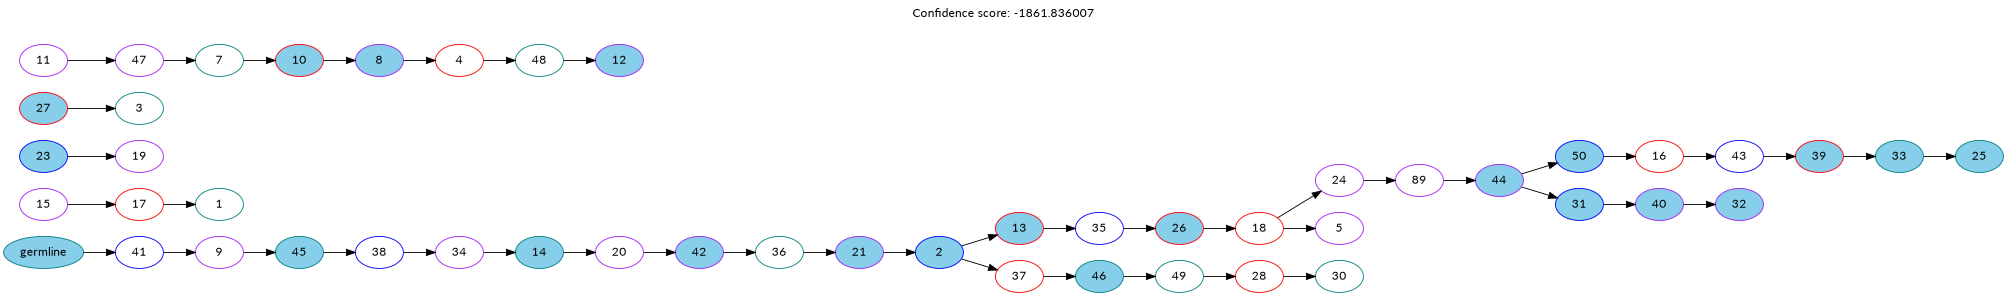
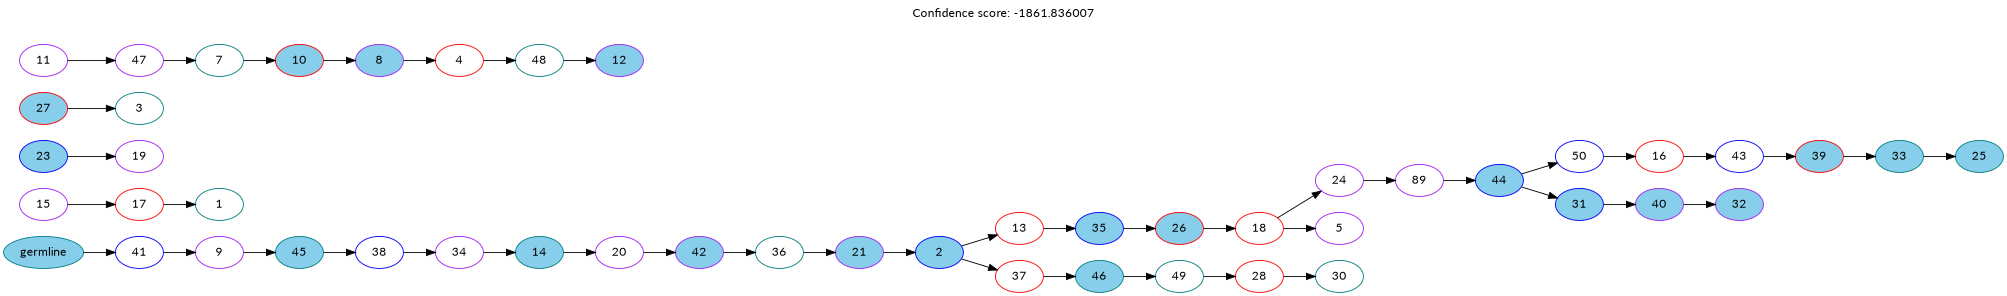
  digraph {
    fontname=Lato
    label="Confidence score: -1861.836007"
    labelloc=t
    rankdir=LR
    node [color=purple fillcolor=white fontname=Lato style=filled]
    edge [fontname=Lato]
    n1 [color=teal fillcolor=skyblue label=33]
    n2 [color=teal fillcolor=skyblue label=25]
    n3 [color=red fillcolor=skyblue label=39]
    n4 [color=blue label=43]
    n5 [color=red label=16]
-   n6 [color=blue fillcolor=skyblue label=50]
+   n6 [color=blue label=50]
    n7 [color=red label=17]
    n8 [color=teal label=1]
    n9 [label=15]
    n10 [fillcolor=skyblue label=32]
    n11 [fillcolor=skyblue label=40]
    n12 [color=blue fillcolor=skyblue label=31]
-   n13 [fillcolor=skyblue label=44]
+   n13 [color=blue fillcolor=skyblue label=44]
    n14 [label=89]
    n15 [label=24]
    n16 [label=5]
    n17 [color=red label=18]
    n18 [color=red fillcolor=skyblue label=26]
-   n19 [color=blue label=35]
-   n20 [color=red fillcolor=skyblue label=13]
+   n19 [color=blue fillcolor=skyblue label=35]
+   n20 [color=red label=13]
    n21 [color=blue fillcolor=skyblue label=23]
    n22 [label=19]
    n23 [color=teal label=3]
    n24 [color=red fillcolor=skyblue label=27]
    n25 [fillcolor=skyblue label=12]
    n26 [color=teal label=48]
    n27 [color=red label=4]
    n28 [fillcolor=skyblue label=8]
    n29 [color=red fillcolor=skyblue label=10]
    n30 [color=teal label=7]
    n31 [label=47]
    n32 [label=11]
    n33 [color=teal label=30]
    n34 [color=red label=28]
    n35 [color=teal label=49]
    n36 [color=teal fillcolor=skyblue label=46]
    n37 [color=red label=37]
    n38 [color=blue fillcolor=skyblue label=2]
    n39 [fillcolor=skyblue label=21]
    n40 [color=teal label=36]
    n41 [fillcolor=skyblue label=42]
    n42 [label=20]
    n43 [color=teal fillcolor=skyblue label=14]
    n44 [label=34]
    n45 [color=blue label=38]
    n46 [color=teal fillcolor=skyblue label=45]
    n47 [label=9]
    n48 [color=blue label=41]
    n49 [color=teal fillcolor=skyblue label=germline]
    n1 -> n2
    n3 -> n1
    n4 -> n3
    n5 -> n4
    n6 -> n5
    n7 -> n8
    n9 -> n7
    n11 -> n10
    n12 -> n11
    n13 -> n6
    n13 -> n12
    n14 -> n13
    n15 -> n14
    n17 -> n15
    n17 -> n16
    n18 -> n17
    n19 -> n18
    n20 -> n19
    n21 -> n22
    n24 -> n23
    n26 -> n25
    n27 -> n26
    n28 -> n27
    n29 -> n28
    n30 -> n29
    n31 -> n30
    n32 -> n31
    n34 -> n33
    n35 -> n34
    n36 -> n35
    n37 -> n36
    n38 -> n20
    n38 -> n37
    n39 -> n38
    n40 -> n39
    n41 -> n40
    n42 -> n41
    n43 -> n42
    n44 -> n43
    n45 -> n44
    n46 -> n45
    n47 -> n46
    n48 -> n47
    n49 -> n48
  }
